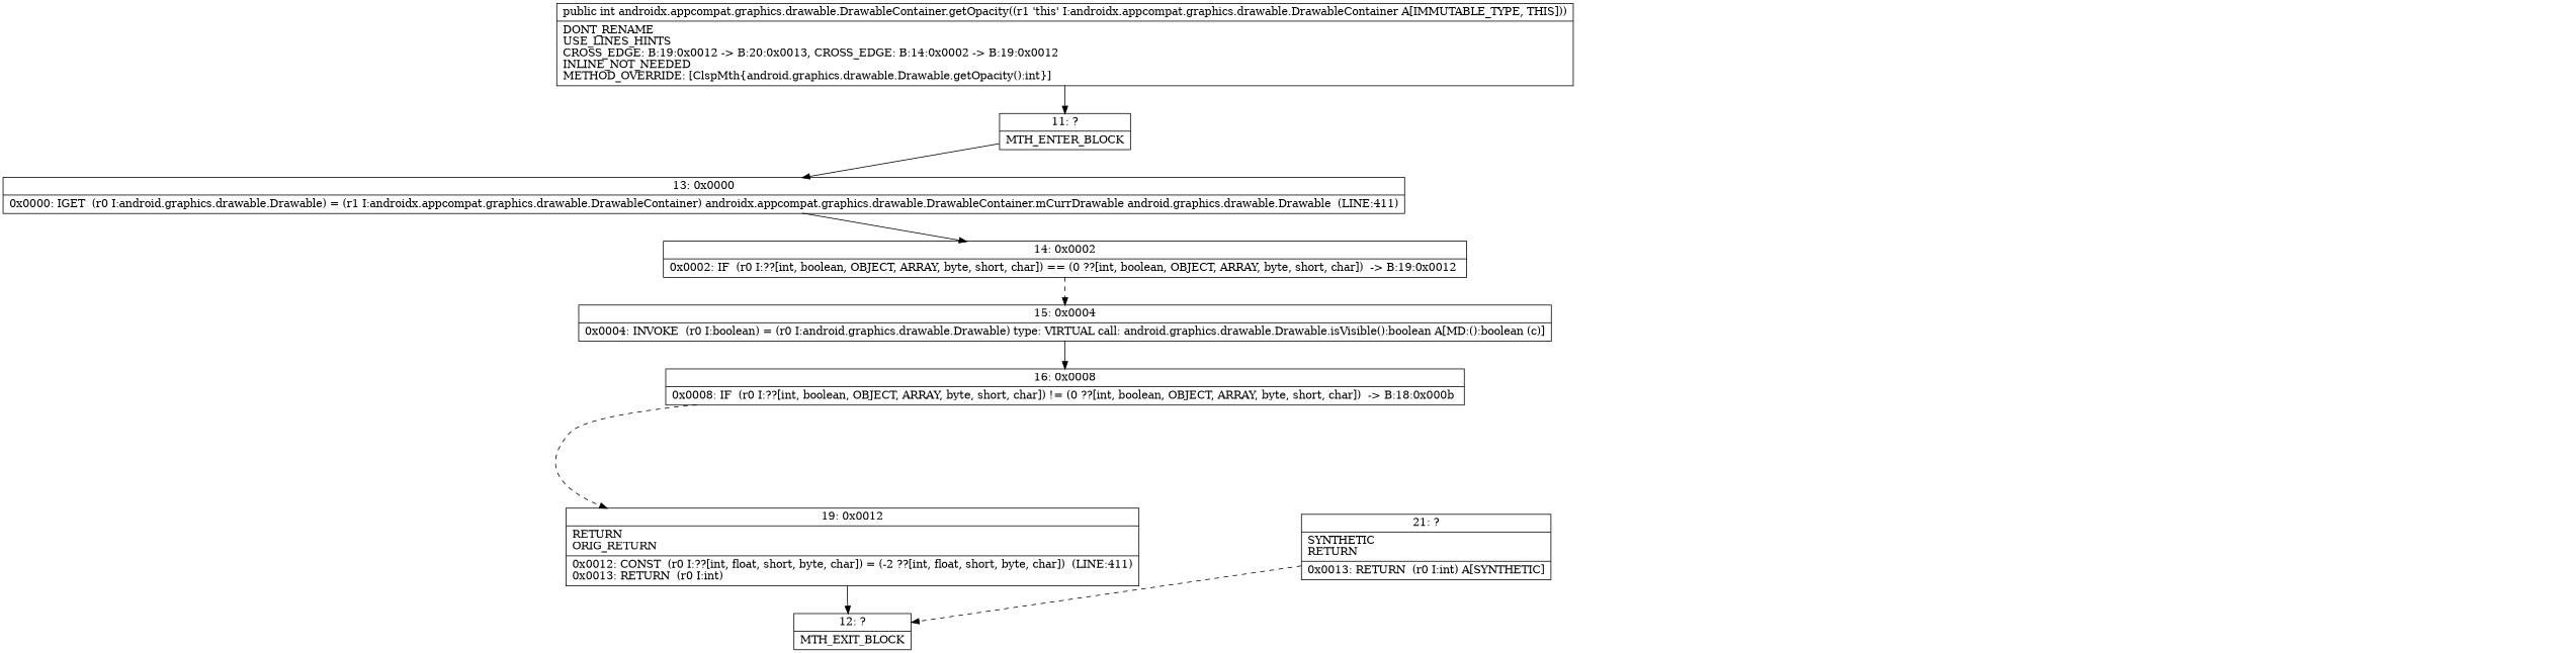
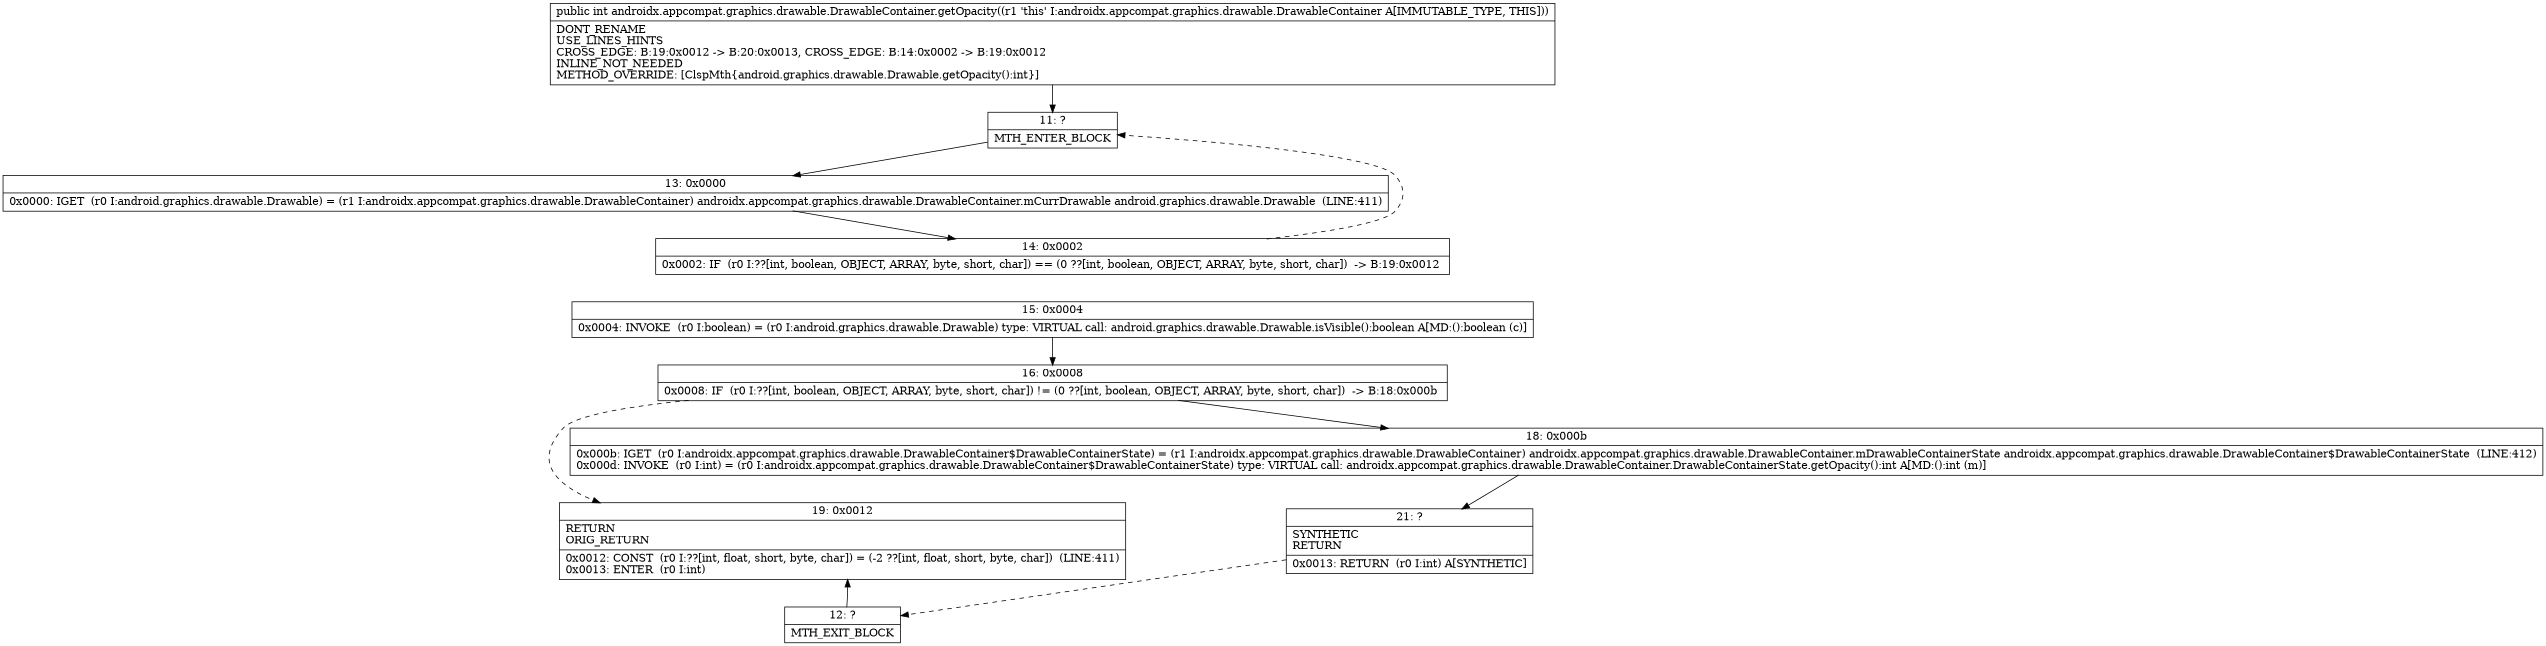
  digraph {
    node [shape=record]
    n1 [label="{11\:\ ?|MTH_ENTER_BLOCK\l}"]
    n2 [label="{13\:\ 0x0000|0x0000: IGET  (r0 I:android.graphics.drawable.Drawable) = (r1 I:androidx.appcompat.graphics.drawable.DrawableContainer) androidx.appcompat.graphics.drawable.DrawableContainer.mCurrDrawable android.graphics.drawable.Drawable  (LINE:411)\l}"]
    n3 [label="{14\:\ 0x0002|0x0002: IF  (r0 I:??[int, boolean, OBJECT, ARRAY, byte, short, char]) == (0 ??[int, boolean, OBJECT, ARRAY, byte, short, char])  \-\> B:19:0x0012 \l}"]
    n4 [label="{15\:\ 0x0004|0x0004: INVOKE  (r0 I:boolean) = (r0 I:android.graphics.drawable.Drawable) type: VIRTUAL call: android.graphics.drawable.Drawable.isVisible():boolean A[MD:():boolean (c)]\l}"]
    n5 [label="{16\:\ 0x0008|0x0008: IF  (r0 I:??[int, boolean, OBJECT, ARRAY, byte, short, char]) != (0 ??[int, boolean, OBJECT, ARRAY, byte, short, char])  \-\> B:18:0x000b \l}"]
-   n6 [label="{19\:\ 0x0012|RETURN\lORIG_RETURN\l|0x0012: CONST  (r0 I:??[int, float, short, byte, char]) = (\-2 ??[int, float, short, byte, char])  (LINE:411)\l0x0013: RETURN  (r0 I:int) \l}"]
+   n6 [label="{19\:\ 0x0012|RETURN\lORIG_RETURN\l|0x0012: CONST  (r0 I:??[int, float, short, byte, char]) = (\-2 ??[int, float, short, byte, char])  (LINE:411)\l0x0013: ENTER  (r0 I:int) \l}"]
    n7 [label="{12\:\ ?|MTH_EXIT_BLOCK\l}"]
+   n8 [label="{18\:\ 0x000b|0x000b: IGET  (r0 I:androidx.appcompat.graphics.drawable.DrawableContainer$DrawableContainerState) = (r1 I:androidx.appcompat.graphics.drawable.DrawableContainer) androidx.appcompat.graphics.drawable.DrawableContainer.mDrawableContainerState androidx.appcompat.graphics.drawable.DrawableContainer$DrawableContainerState  (LINE:412)\l0x000d: INVOKE  (r0 I:int) = (r0 I:androidx.appcompat.graphics.drawable.DrawableContainer$DrawableContainerState) type: VIRTUAL call: androidx.appcompat.graphics.drawable.DrawableContainer.DrawableContainerState.getOpacity():int A[MD:():int (m)]\l}"]
    n9 [label="{21\:\ ?|SYNTHETIC\lRETURN\l|0x0013: RETURN  (r0 I:int) A[SYNTHETIC]\l}"]
    n10 [label="{public int androidx.appcompat.graphics.drawable.DrawableContainer.getOpacity((r1 'this' I:androidx.appcompat.graphics.drawable.DrawableContainer A[IMMUTABLE_TYPE, THIS]))  | DONT_RENAME\lUSE_LINES_HINTS\lCROSS_EDGE: B:19:0x0012 \-\> B:20:0x0013, CROSS_EDGE: B:14:0x0002 \-\> B:19:0x0012\lINLINE_NOT_NEEDED\lMETHOD_OVERRIDE: [ClspMth\{android.graphics.drawable.Drawable.getOpacity():int\}]\l}"]
    n1 -> n2
    n2 -> n3
-   n3 -> n4 [style=dashed]
+   n3 -> n1 [style=dashed]
    n4 -> n5
    n5 -> n6 [style=dashed]
-   n6 -> n7
+   n5 -> n8
+   n7 -> n6
+   n8 -> n9
    n9 -> n7 [style=dashed]
    n10 -> n1
  }
